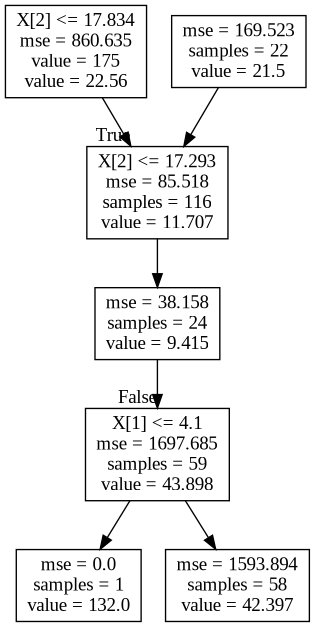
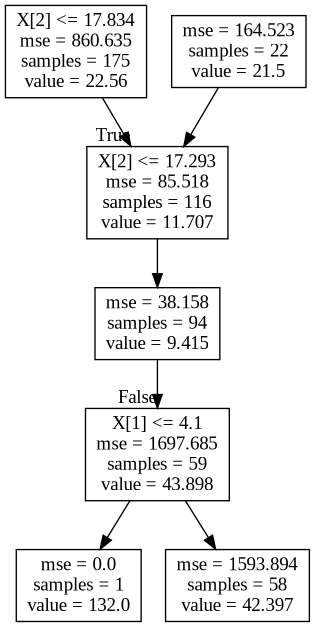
  digraph {
    fontname="Liberation Serif"
    node [fontname="Liberation Serif" shape=box]
    edge [fontname="Liberation Serif"]
-   n1 [label="X[2] <= 17.834\nmse = 860.635\nvalue = 175\nvalue = 22.56"]
+   n1 [label="X[2] <= 17.834\nmse = 860.635\nsamples = 175\nvalue = 22.56"]
    n2 [label="X[2] <= 17.293\nmse = 85.518\nsamples = 116\nvalue = 11.707"]
-   n3 [label="mse = 38.158\nsamples = 24\nvalue = 9.415"]
+   n3 [label="mse = 38.158\nsamples = 94\nvalue = 9.415"]
    n4 [label="X[1] <= 4.1\nmse = 1697.685\nsamples = 59\nvalue = 43.898"]
    n5 [label="mse = 0.0\nsamples = 1\nvalue = 132.0"]
    n6 [label="mse = 1593.894\nsamples = 58\nvalue = 42.397"]
-   n7 [label="mse = 169.523\nsamples = 22\nvalue = 21.5"]
+   n7 [label="mse = 164.523\nsamples = 22\nvalue = 21.5"]
    n1 -> n2 [headlabel=True labelangle=45 labeldistance=2.5]
    n2 -> n3
    n3 -> n4 [headlabel=False labelangle=-45 labeldistance=2.5]
    n4 -> n5
    n4 -> n6
    n7 -> n2
  }
